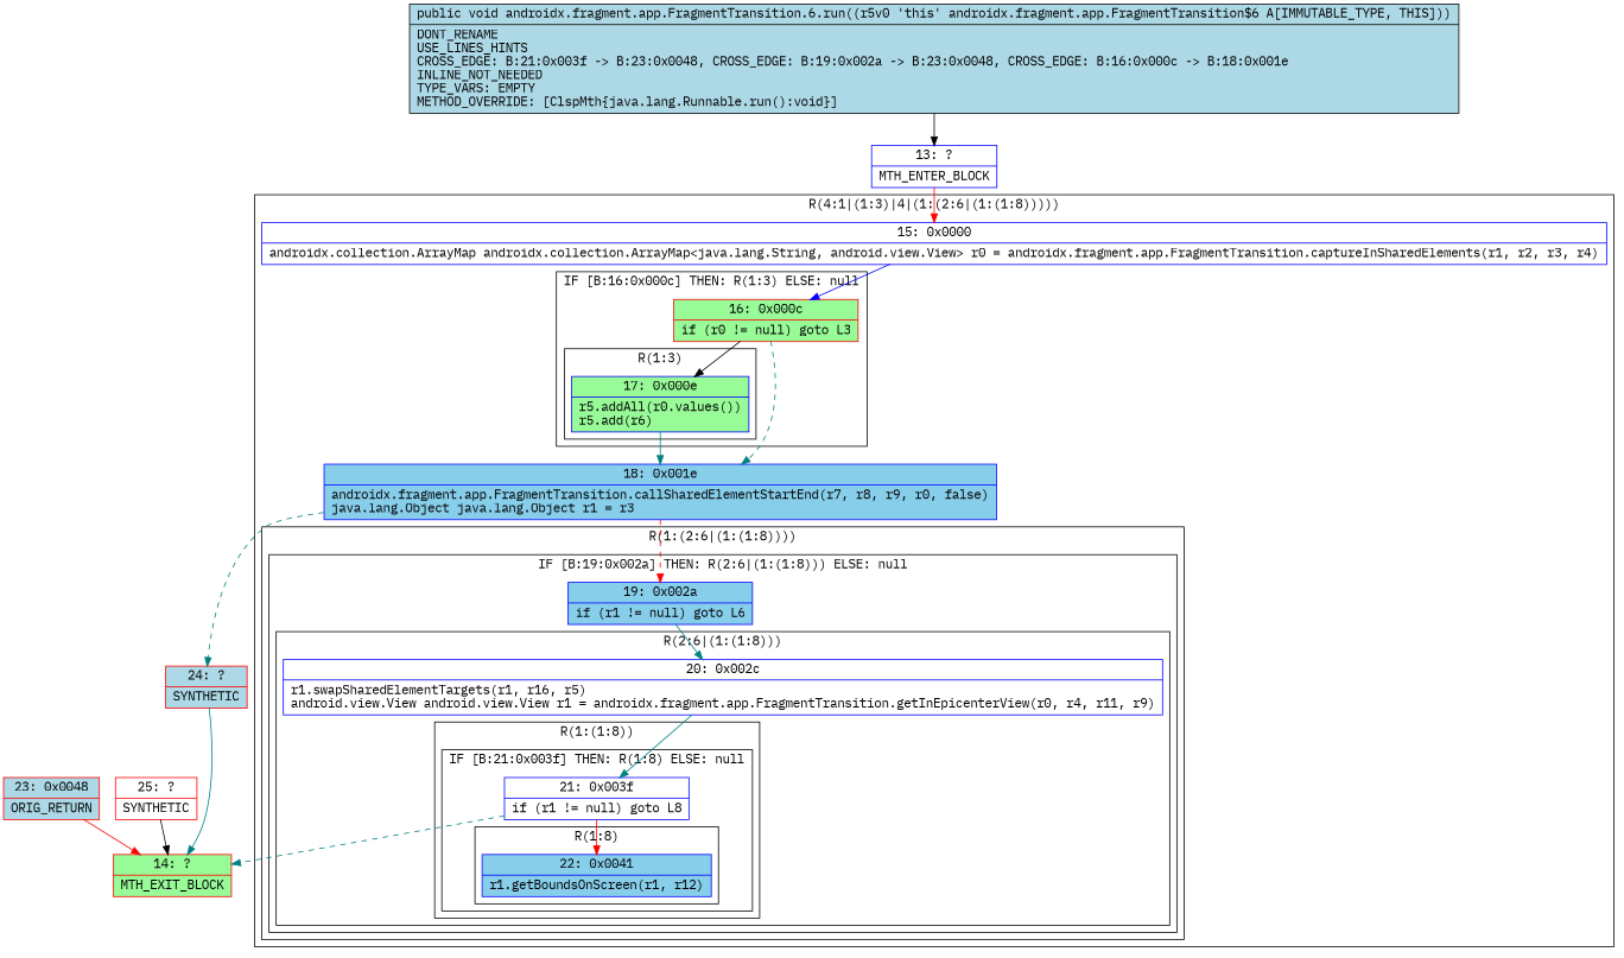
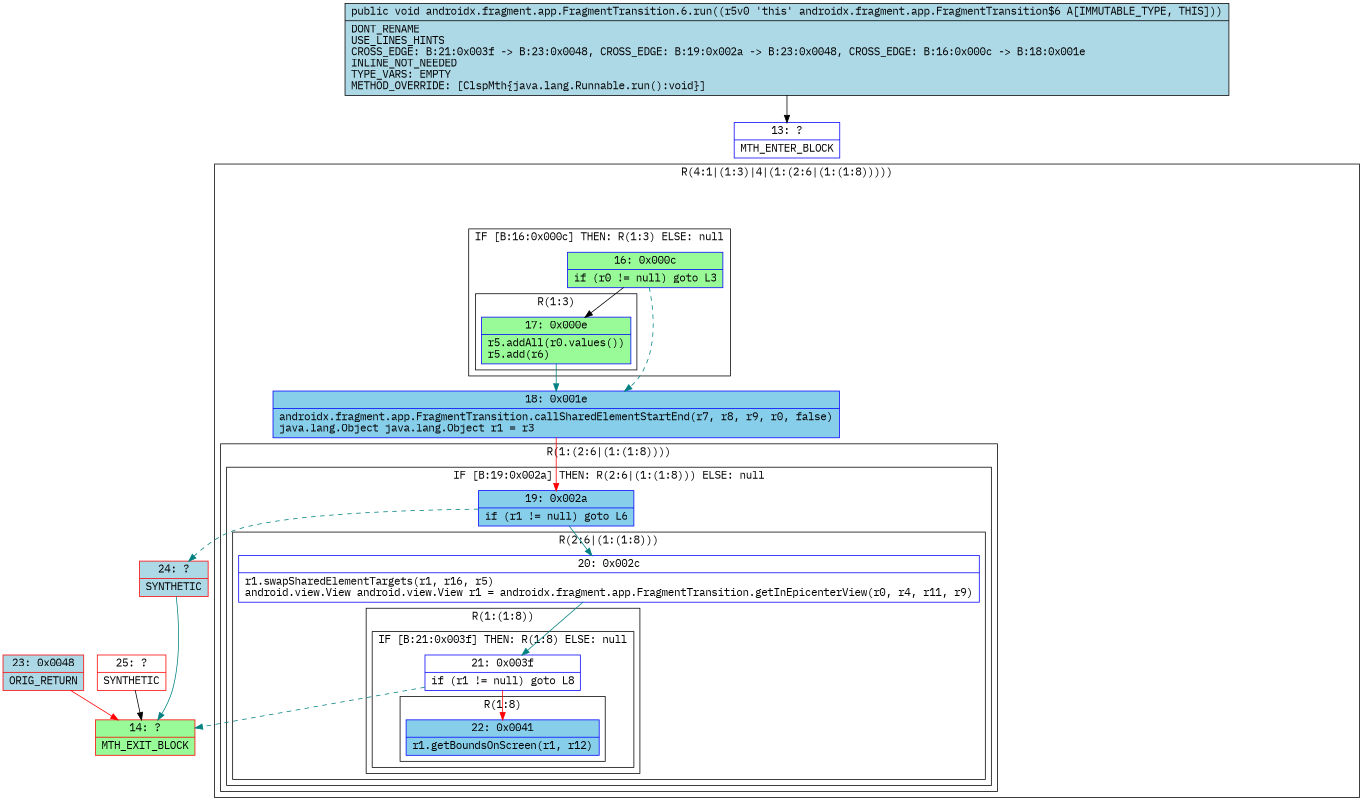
  digraph {
    fontname="IBM Plex Mono"
    node [color=blue fillcolor=white fontname="IBM Plex Mono" shape=record style=filled]
    edge [color=teal fontname="IBM Plex Mono"]
    n1 [fillcolor=palegreen label="{17\:\ 0x000e|r5.addAll(r0.values())\lr5.add(r6)\l}"]
-   n2 [color=red fillcolor=palegreen label="{16\:\ 0x000c|if (r0 != null) goto L3\l}"]
+   n2 [fillcolor=palegreen label="{16\:\ 0x000c|if (r0 != null) goto L3\l}"]
    n3 [fillcolor=skyblue label="{22\:\ 0x0041|r1.getBoundsOnScreen(r1, r12)\l}"]
    n4 [label="{21\:\ 0x003f|if (r1 != null) goto L8\l}"]
    n5 [label="{20\:\ 0x002c|r1.swapSharedElementTargets(r1, r16, r5)\landroid.view.View android.view.View r1 = androidx.fragment.app.FragmentTransition.getInEpicenterView(r0, r4, r11, r9)\l}"]
    n6 [fillcolor=skyblue label="{19\:\ 0x002a|if (r1 != null) goto L6\l}"]
-   n7 [label="{15\:\ 0x0000|androidx.collection.ArrayMap androidx.collection.ArrayMap\<java.lang.String, android.view.View\> r0 = androidx.fragment.app.FragmentTransition.captureInSharedElements(r1, r2, r3, r4)\l}"]
    n8 [fillcolor=skyblue label="{18\:\ 0x001e|androidx.fragment.app.FragmentTransition.callSharedElementStartEnd(r7, r8, r9, r0, false)\ljava.lang.Object java.lang.Object r1 = r3\l}"]
    n9 [color=red fillcolor=palegreen label="{14\:\ ?|MTH_EXIT_BLOCK\l}"]
    n10 [color=red fillcolor=lightblue label="{24\:\ ?|SYNTHETIC\l}"]
    n11 [color=red label="{25\:\ ?|SYNTHETIC\l}"]
    n12 [color=red fillcolor=lightblue label="{23\:\ 0x0048|ORIG_RETURN\l}"]
    n13 [label="{13\:\ ?|MTH_ENTER_BLOCK\l}"]
    n14 [fillcolor=lightblue label="{public void androidx.fragment.app.FragmentTransition.6.run((r5v0 'this' androidx.fragment.app.FragmentTransition$6 A[IMMUTABLE_TYPE, THIS]))  | DONT_RENAME\lUSE_LINES_HINTS\lCROSS_EDGE: B:21:0x003f \-\> B:23:0x0048, CROSS_EDGE: B:19:0x002a \-\> B:23:0x0048, CROSS_EDGE: B:16:0x000c \-\> B:18:0x001e\lINLINE_NOT_NEEDED\lTYPE_VARS: EMPTY\lMETHOD_OVERRIDE: [ClspMth\{java.lang.Runnable.run():void\}]\l}" color=""]
    subgraph cluster_1 {
      label="R(4:1|(1:3)|4|(1:(2:6|(1:(1:8)))))"
-     n7
      n8
      subgraph cluster_2 {
        label="IF [B:16:0x000c] THEN: R(1:3) ELSE: null"
        n2
        subgraph cluster_3 {
          label="R(1:3)"
          n1
        }
      }
      subgraph cluster_4 {
        label="R(1:(2:6|(1:(1:8))))"
        subgraph cluster_5 {
          label="IF [B:19:0x002a] THEN: R(2:6|(1:(1:8))) ELSE: null"
          n6
          subgraph cluster_6 {
            label="R(2:6|(1:(1:8)))"
            n5
            subgraph cluster_7 {
              label="R(1:(1:8))"
              subgraph cluster_8 {
                label="IF [B:21:0x003f] THEN: R(1:8) ELSE: null"
                n4
                subgraph cluster_9 {
                  label="R(1:8)"
                  n3
                }
              }
            }
          }
        }
      }
    }
    n1 -> n8
    n2 -> n1 [color=black]
    n2 -> n8 [style=dashed]
    n4 -> n3 [color=red]
    n4 -> n9 [style=dashed]
    n5 -> n4
    n6 -> n5
-   n8 -> n10 [style=dashed]
-   n7 -> n2 [color=blue]
-   n8 -> n6 [color=red style=dashed]
+   n6 -> n10 [style=dashed]
+   n8 -> n6 [color=red]
    n10 -> n9
    n11 -> n9 [color=black]
    n12 -> n9 [color=red]
-   n13 -> n7 [color=red]
    n14 -> n13 [color=black]
  }
